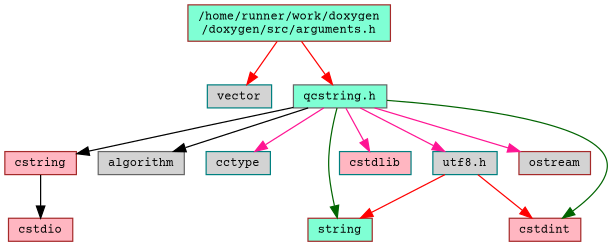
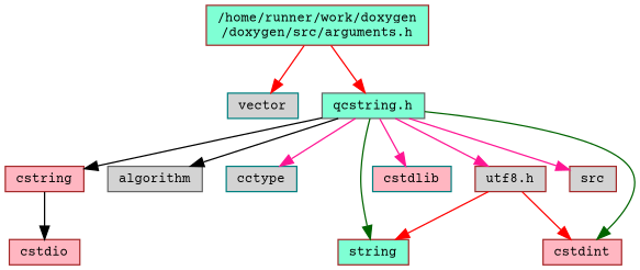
  digraph {
    fontname="Courier Prime"
    node [color=brown fillcolor=lightgrey fontname="Courier Prime" fontsize=10 shape=box style=filled]
    edge [color=red fontname="Courier Prime" fontsize=10 labelfontname=Helvetica labelfontsize=10 style=solid]
    n1 [fillcolor=aquamarine fontcolor=black height=0.2 label="/home/runner/work/doxygen\l/doxygen/src/arguments.h" width=0.4]
    n2 [color=teal height=0.2 label=vector width=0.4]
    n3 [color=gray40 fillcolor=aquamarine height=0.2 label="qcstring.h" width=0.4]
    n4 [fillcolor=aquamarine height=0.2 label=string width=0.4]
    n5 [color=gray40 height=0.2 label=algorithm width=0.4]
    n6 [color=teal height=0.2 label=cctype width=0.4]
    n7 [fillcolor=lightpink height=0.2 label=cstring width=0.4]
    n8 [color=teal fillcolor=lightpink height=0.2 label=cstdlib width=0.4]
    n9 [fillcolor=lightpink height=0.2 label=cstdint width=0.4]
-   n10 [height=0.2 label=ostream width=0.4]
-   n11 [color=teal height=0.2 label="utf8.h" width=0.4]
+   n10 [height=0.2 label=src width=0.4]
+   n11 [height=0.2 label="utf8.h" width=0.4]
    n12 [fillcolor=lightpink height=0.2 label=cstdio width=0.4]
    n1 -> n2
    n1 -> n3
    n3 -> n4 [color=darkgreen]
    n3 -> n5 [color=black]
    n3 -> n6 [color=deeppink]
    n3 -> n7 [color=black]
    n3 -> n8 [color=deeppink]
    n3 -> n9 [color=darkgreen]
    n3 -> n10 [color=deeppink]
    n3 -> n11 [color=deeppink]
    n7 -> n12 [color=black]
    n11 -> n4
    n11 -> n9
  }
